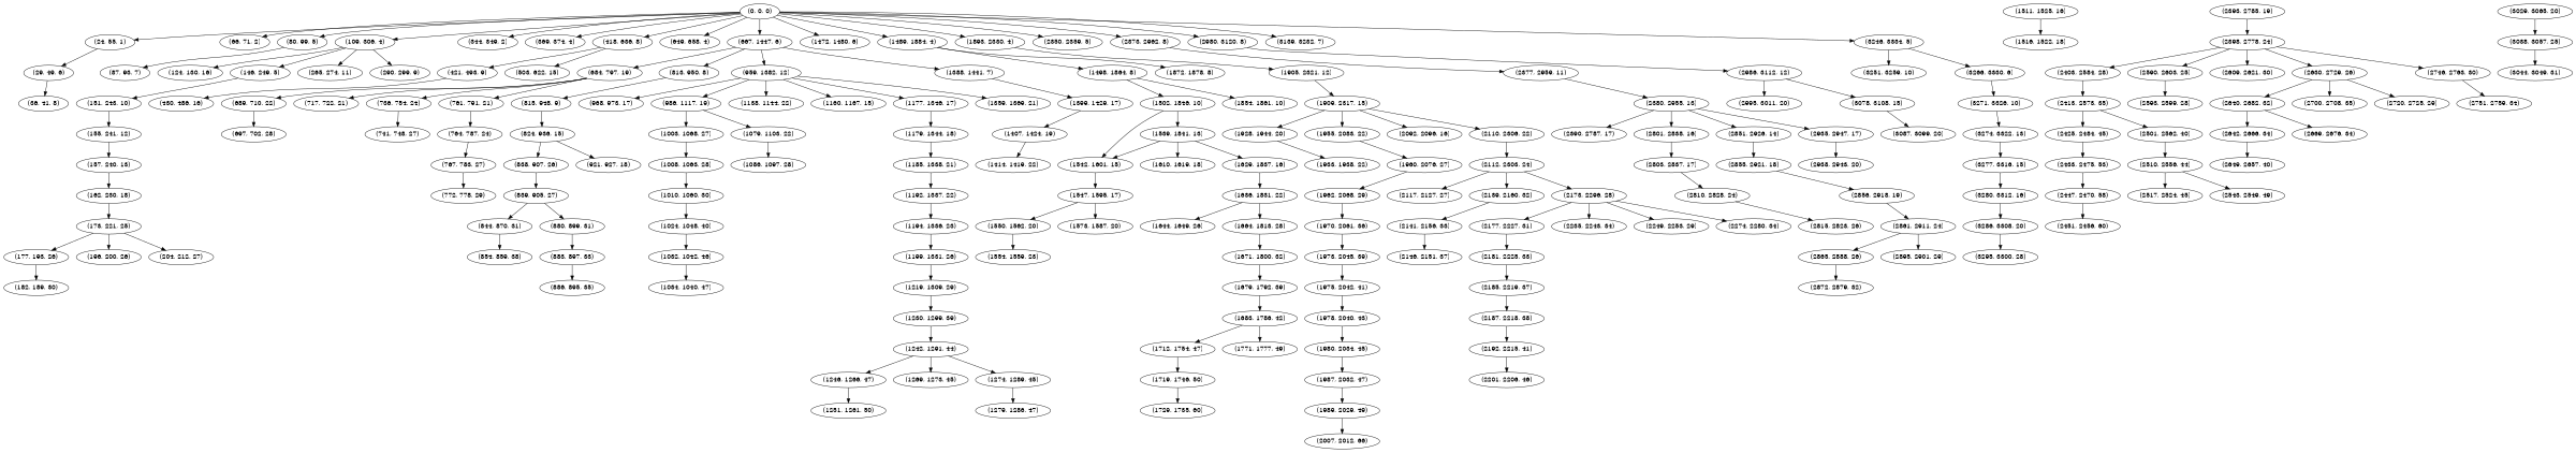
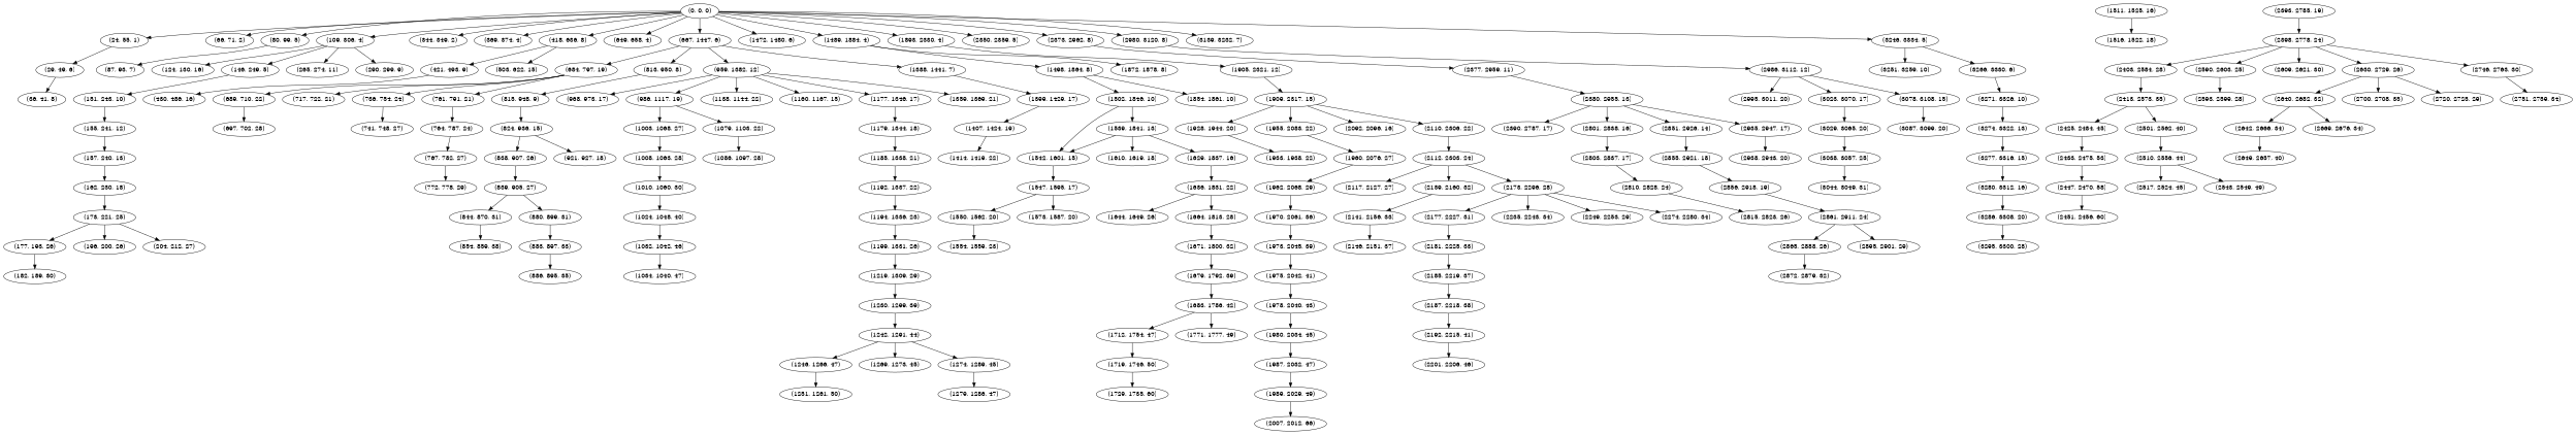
  digraph {
    "(0, 0, 0)"
    "(24, 55, 1)"
    "(66, 71, 2)"
    "(80, 99, 5)"
    "(109, 306, 4)"
    "(344, 349, 2)"
    "(369, 374, 4)"
    "(418, 636, 8)"
    "(649, 658, 4)"
    "(667, 1447, 6)"
    "(1472, 1480, 6)"
    "(1489, 1884, 4)"
    "(1893, 2330, 4)"
    "(2350, 2359, 5)"
    "(2373, 2962, 8)"
    "(2980, 3120, 8)"
    "(3139, 3232, 7)"
    "(3246, 3334, 5)"
    "(29, 49, 6)"
    "(87, 93, 7)"
    "(124, 130, 16)"
    "(146, 249, 5)"
    "(265, 274, 11)"
    "(290, 299, 9)"
    "(421, 493, 9)"
    "(503, 622, 15)"
    "(684, 797, 19)"
    "(813, 950, 8)"
    "(959, 1382, 12)"
    "(1388, 1441, 7)"
    "(1498, 1864, 8)"
    "(1872, 1878, 8)"
    "(1905, 2321, 12)"
    "(2377, 2959, 11)"
    "(2986, 3112, 12)"
    "(3251, 3259, 10)"
    "(3266, 3330, 6)"
    "(36, 41, 8)"
    "(151, 243, 10)"
    "(155, 241, 12)"
    "(157, 240, 13)"
    "(162, 230, 18)"
    "(173, 221, 25)"
    "(177, 193, 26)"
    "(196, 200, 26)"
    "(204, 212, 27)"
    "(182, 189, 30)"
    "(430, 486, 16)"
    "(689, 710, 22)"
    "(717, 722, 21)"
    "(736, 754, 24)"
    "(761, 791, 21)"
    "(815, 948, 9)"
    "(968, 973, 17)"
    "(986, 1117, 19)"
    "(1138, 1144, 22)"
    "(1160, 1167, 15)"
    "(1177, 1346, 17)"
    "(1359, 1369, 21)"
    "(1399, 1429, 17)"
    "(697, 702, 28)"
    "(741, 748, 27)"
    "(764, 787, 24)"
-   "(767, 783, 27)"
+   "(767, 783, 27)" [label="(767, 782, 27)"]
    "(772, 778, 29)"
    "(824, 936, 15)"
    "(838, 907, 26)"
    "(921, 927, 18)"
    "(839, 905, 27)"
    "(844, 870, 31)"
    "(880, 899, 31)"
    "(854, 859, 38)"
    "(883, 897, 33)"
    "(886, 895, 35)"
    "(1003, 1068, 27)"
    "(1079, 1103, 22)"
    "(1179, 1344, 18)"
    "(1008, 1063, 28)"
    "(1086, 1097, 28)"
    "(1010, 1060, 30)"
    "(1024, 1048, 40)"
    "(1032, 1042, 46)"
    "(1034, 1040, 47)"
    "(1185, 1338, 21)"
    "(1192, 1337, 22)"
    "(1194, 1336, 23)"
    "(1199, 1331, 26)"
    "(1219, 1309, 29)"
    "(1230, 1299, 39)"
    "(1242, 1291, 44)"
    "(1246, 1266, 47)"
    "(1269, 1273, 45)"
    "(1274, 1289, 45)"
    "(1251, 1261, 50)"
    "(1279, 1286, 47)"
    "(1407, 1424, 19)"
    "(1414, 1419, 22)"
    "(1502, 1846, 10)"
    "(1854, 1861, 10)"
    "(1539, 1841, 13)"
    "(1542, 1601, 15)"
    "(1511, 1525, 16)"
    "(1516, 1522, 18)"
    "(1610, 1619, 18)"
    "(1629, 1837, 16)"
    "(1547, 1595, 17)"
    "(1636, 1831, 22)"
    "(1550, 1562, 20)"
    "(1573, 1587, 20)"
    "(1554, 1559, 23)"
    "(1644, 1649, 26)"
    "(1664, 1813, 28)"
    "(1671, 1800, 32)"
    "(1679, 1792, 39)"
    "(1683, 1786, 42)"
    "(1712, 1754, 47)"
    "(1771, 1777, 49)"
    "(1719, 1746, 50)"
    "(1729, 1735, 60)"
    "(1909, 2317, 15)"
    "(1928, 1944, 20)"
    "(1955, 2083, 22)"
    "(2092, 2096, 16)"
    "(2110, 2306, 22)"
    "(1933, 1938, 22)"
    "(1960, 2076, 27)"
    "(2112, 2303, 24)"
    "(1962, 2068, 29)"
    "(1970, 2061, 36)"
    "(1973, 2045, 39)"
    "(1975, 2042, 41)"
    "(1978, 2040, 43)"
    "(1980, 2034, 45)"
    "(1987, 2032, 47)"
    "(1989, 2029, 49)"
    "(2007, 2012, 66)"
    "(2117, 2127, 27)"
    "(2139, 2160, 32)"
    "(2173, 2296, 28)"
    "(2141, 2156, 33)"
    "(2177, 2227, 31)"
    "(2235, 2243, 34)"
    "(2249, 2253, 29)"
    "(2274, 2280, 34)"
    "(2146, 2151, 37)"
    "(2181, 2225, 33)"
    "(2185, 2219, 37)"
    "(2187, 2218, 38)"
    "(2192, 2215, 41)"
    "(2201, 2206, 46)"
    "(2380, 2955, 13)"
    "(2390, 2787, 17)"
    "(2801, 2838, 16)"
    "(2851, 2926, 14)"
    "(2935, 2947, 17)"
    "(2803, 2837, 17)"
    "(2855, 2921, 18)"
    "(2938, 2943, 20)"
    "(2393, 2785, 19)"
    "(2398, 2778, 24)"
    "(2403, 2584, 28)"
    "(2590, 2603, 25)"
    "(2609, 2621, 30)"
    "(2630, 2729, 26)"
    "(2746, 2763, 30)"
    "(2413, 2573, 35)"
    "(2593, 2599, 28)"
    "(2640, 2682, 32)"
    "(2700, 2708, 35)"
    "(2720, 2725, 29)"
    "(2751, 2759, 34)"
    "(2425, 2484, 45)"
    "(2501, 2562, 40)"
    "(2433, 2475, 53)"
    "(2510, 2556, 44)"
    "(2447, 2470, 58)"
    "(2451, 2456, 60)"
    "(2517, 2524, 45)"
    "(2543, 2549, 49)"
    "(2642, 2666, 34)"
    "(2669, 2676, 34)"
    "(2649, 2657, 40)"
    "(2810, 2828, 24)"
    "(2815, 2823, 26)"
    "(2856, 2918, 19)"
    "(2861, 2911, 24)"
    "(2865, 2888, 26)"
    "(2895, 2901, 29)"
    "(2872, 2879, 32)"
    "(2995, 3011, 20)"
+   "(3023, 3070, 17)"
    "(3078, 3108, 15)"
    "(3029, 3065, 20)"
    "(3087, 3099, 20)"
    "(3038, 3057, 25)"
    "(3044, 3049, 31)"
    "(3271, 3326, 10)"
    "(3274, 3322, 13)"
    "(3277, 3316, 15)"
    "(3280, 3312, 16)"
    "(3286, 3308, 20)"
    "(3295, 3300, 28)"
    "(0, 0, 0)" -> "(24, 55, 1)"
    "(0, 0, 0)" -> "(66, 71, 2)"
    "(0, 0, 0)" -> "(80, 99, 5)"
    "(0, 0, 0)" -> "(109, 306, 4)"
    "(0, 0, 0)" -> "(344, 349, 2)"
    "(0, 0, 0)" -> "(369, 374, 4)"
    "(0, 0, 0)" -> "(418, 636, 8)"
    "(0, 0, 0)" -> "(649, 658, 4)"
    "(0, 0, 0)" -> "(667, 1447, 6)"
    "(0, 0, 0)" -> "(1472, 1480, 6)"
    "(0, 0, 0)" -> "(1489, 1884, 4)"
    "(0, 0, 0)" -> "(1893, 2330, 4)"
    "(0, 0, 0)" -> "(2350, 2359, 5)"
    "(0, 0, 0)" -> "(2373, 2962, 8)"
    "(0, 0, 0)" -> "(2980, 3120, 8)"
    "(0, 0, 0)" -> "(3139, 3232, 7)"
    "(0, 0, 0)" -> "(3246, 3334, 5)"
    "(24, 55, 1)" -> "(29, 49, 6)"
    "(80, 99, 5)" -> "(87, 93, 7)"
    "(109, 306, 4)" -> "(124, 130, 16)"
    "(109, 306, 4)" -> "(146, 249, 5)"
    "(109, 306, 4)" -> "(265, 274, 11)"
    "(109, 306, 4)" -> "(290, 299, 9)"
    "(418, 636, 8)" -> "(421, 493, 9)"
    "(418, 636, 8)" -> "(503, 622, 15)"
    "(667, 1447, 6)" -> "(684, 797, 19)"
    "(667, 1447, 6)" -> "(813, 950, 8)"
    "(667, 1447, 6)" -> "(959, 1382, 12)"
    "(667, 1447, 6)" -> "(1388, 1441, 7)"
    "(1489, 1884, 4)" -> "(1498, 1864, 8)"
    "(1489, 1884, 4)" -> "(1872, 1878, 8)"
    "(1893, 2330, 4)" -> "(1905, 2321, 12)"
    "(2373, 2962, 8)" -> "(2377, 2959, 11)"
    "(2980, 3120, 8)" -> "(2986, 3112, 12)"
    "(3246, 3334, 5)" -> "(3251, 3259, 10)"
    "(3246, 3334, 5)" -> "(3266, 3330, 6)"
    "(29, 49, 6)" -> "(36, 41, 8)"
    "(146, 249, 5)" -> "(151, 243, 10)"
    "(421, 493, 9)" -> "(430, 486, 16)"
    "(684, 797, 19)" -> "(689, 710, 22)"
    "(684, 797, 19)" -> "(717, 722, 21)"
    "(684, 797, 19)" -> "(736, 754, 24)"
    "(684, 797, 19)" -> "(761, 791, 21)"
    "(813, 950, 8)" -> "(815, 948, 9)"
    "(959, 1382, 12)" -> "(968, 973, 17)"
    "(959, 1382, 12)" -> "(986, 1117, 19)"
    "(959, 1382, 12)" -> "(1138, 1144, 22)"
    "(959, 1382, 12)" -> "(1160, 1167, 15)"
    "(959, 1382, 12)" -> "(1177, 1346, 17)"
    "(959, 1382, 12)" -> "(1359, 1369, 21)"
    "(1388, 1441, 7)" -> "(1399, 1429, 17)"
    "(1498, 1864, 8)" -> "(1502, 1846, 10)"
    "(1498, 1864, 8)" -> "(1854, 1861, 10)"
    "(1905, 2321, 12)" -> "(1909, 2317, 15)"
    "(2377, 2959, 11)" -> "(2380, 2955, 13)"
    "(2986, 3112, 12)" -> "(2995, 3011, 20)"
+   "(2986, 3112, 12)" -> "(3023, 3070, 17)"
    "(2986, 3112, 12)" -> "(3078, 3108, 15)"
    "(3266, 3330, 6)" -> "(3271, 3326, 10)"
    "(151, 243, 10)" -> "(155, 241, 12)"
    "(155, 241, 12)" -> "(157, 240, 13)"
    "(157, 240, 13)" -> "(162, 230, 18)"
    "(162, 230, 18)" -> "(173, 221, 25)"
    "(173, 221, 25)" -> "(177, 193, 26)"
    "(173, 221, 25)" -> "(196, 200, 26)"
    "(173, 221, 25)" -> "(204, 212, 27)"
    "(177, 193, 26)" -> "(182, 189, 30)"
    "(689, 710, 22)" -> "(697, 702, 28)"
    "(736, 754, 24)" -> "(741, 748, 27)"
    "(761, 791, 21)" -> "(764, 787, 24)"
    "(815, 948, 9)" -> "(824, 936, 15)"
    "(986, 1117, 19)" -> "(1003, 1068, 27)"
    "(986, 1117, 19)" -> "(1079, 1103, 22)"
    "(1177, 1346, 17)" -> "(1179, 1344, 18)"
    "(1399, 1429, 17)" -> "(1407, 1424, 19)"
    "(764, 787, 24)" -> "(767, 783, 27)"
    "(767, 783, 27)" -> "(772, 778, 29)"
    "(824, 936, 15)" -> "(838, 907, 26)"
    "(824, 936, 15)" -> "(921, 927, 18)"
    "(838, 907, 26)" -> "(839, 905, 27)"
    "(839, 905, 27)" -> "(844, 870, 31)"
    "(839, 905, 27)" -> "(880, 899, 31)"
    "(844, 870, 31)" -> "(854, 859, 38)"
    "(880, 899, 31)" -> "(883, 897, 33)"
    "(883, 897, 33)" -> "(886, 895, 35)"
    "(1003, 1068, 27)" -> "(1008, 1063, 28)"
    "(1079, 1103, 22)" -> "(1086, 1097, 28)"
    "(1179, 1344, 18)" -> "(1185, 1338, 21)"
    "(1008, 1063, 28)" -> "(1010, 1060, 30)"
    "(1010, 1060, 30)" -> "(1024, 1048, 40)"
    "(1024, 1048, 40)" -> "(1032, 1042, 46)"
    "(1032, 1042, 46)" -> "(1034, 1040, 47)"
    "(1185, 1338, 21)" -> "(1192, 1337, 22)"
    "(1192, 1337, 22)" -> "(1194, 1336, 23)"
    "(1194, 1336, 23)" -> "(1199, 1331, 26)"
    "(1199, 1331, 26)" -> "(1219, 1309, 29)"
    "(1219, 1309, 29)" -> "(1230, 1299, 39)"
    "(1230, 1299, 39)" -> "(1242, 1291, 44)"
    "(1242, 1291, 44)" -> "(1246, 1266, 47)"
    "(1242, 1291, 44)" -> "(1269, 1273, 45)"
    "(1242, 1291, 44)" -> "(1274, 1289, 45)"
    "(1246, 1266, 47)" -> "(1251, 1261, 50)"
    "(1274, 1289, 45)" -> "(1279, 1286, 47)"
    "(1407, 1424, 19)" -> "(1414, 1419, 22)"
    "(1502, 1846, 10)" -> "(1539, 1841, 13)"
    "(1502, 1846, 10)" -> "(1542, 1601, 15)"
    "(1539, 1841, 13)" -> "(1542, 1601, 15)"
    "(1539, 1841, 13)" -> "(1610, 1619, 18)"
    "(1539, 1841, 13)" -> "(1629, 1837, 16)"
    "(1542, 1601, 15)" -> "(1547, 1595, 17)"
    "(1511, 1525, 16)" -> "(1516, 1522, 18)"
    "(1629, 1837, 16)" -> "(1636, 1831, 22)"
    "(1547, 1595, 17)" -> "(1550, 1562, 20)"
    "(1547, 1595, 17)" -> "(1573, 1587, 20)"
    "(1636, 1831, 22)" -> "(1644, 1649, 26)"
    "(1636, 1831, 22)" -> "(1664, 1813, 28)"
    "(1550, 1562, 20)" -> "(1554, 1559, 23)"
    "(1664, 1813, 28)" -> "(1671, 1800, 32)"
    "(1671, 1800, 32)" -> "(1679, 1792, 39)"
    "(1679, 1792, 39)" -> "(1683, 1786, 42)"
    "(1683, 1786, 42)" -> "(1712, 1754, 47)"
    "(1683, 1786, 42)" -> "(1771, 1777, 49)"
    "(1712, 1754, 47)" -> "(1719, 1746, 50)"
    "(1719, 1746, 50)" -> "(1729, 1735, 60)"
    "(1909, 2317, 15)" -> "(1928, 1944, 20)"
    "(1909, 2317, 15)" -> "(1955, 2083, 22)"
    "(1909, 2317, 15)" -> "(2092, 2096, 16)"
    "(1909, 2317, 15)" -> "(2110, 2306, 22)"
    "(1928, 1944, 20)" -> "(1933, 1938, 22)"
    "(1955, 2083, 22)" -> "(1960, 2076, 27)"
    "(2110, 2306, 22)" -> "(2112, 2303, 24)"
    "(1960, 2076, 27)" -> "(1962, 2068, 29)"
    "(2112, 2303, 24)" -> "(2117, 2127, 27)"
    "(2112, 2303, 24)" -> "(2139, 2160, 32)"
    "(2112, 2303, 24)" -> "(2173, 2296, 28)"
    "(1962, 2068, 29)" -> "(1970, 2061, 36)"
    "(1970, 2061, 36)" -> "(1973, 2045, 39)"
    "(1973, 2045, 39)" -> "(1975, 2042, 41)"
    "(1975, 2042, 41)" -> "(1978, 2040, 43)"
    "(1978, 2040, 43)" -> "(1980, 2034, 45)"
    "(1980, 2034, 45)" -> "(1987, 2032, 47)"
    "(1987, 2032, 47)" -> "(1989, 2029, 49)"
    "(1989, 2029, 49)" -> "(2007, 2012, 66)"
    "(2139, 2160, 32)" -> "(2141, 2156, 33)"
    "(2173, 2296, 28)" -> "(2177, 2227, 31)"
    "(2173, 2296, 28)" -> "(2235, 2243, 34)"
    "(2173, 2296, 28)" -> "(2249, 2253, 29)"
    "(2173, 2296, 28)" -> "(2274, 2280, 34)"
    "(2141, 2156, 33)" -> "(2146, 2151, 37)"
    "(2177, 2227, 31)" -> "(2181, 2225, 33)"
    "(2181, 2225, 33)" -> "(2185, 2219, 37)"
    "(2185, 2219, 37)" -> "(2187, 2218, 38)"
    "(2187, 2218, 38)" -> "(2192, 2215, 41)"
    "(2192, 2215, 41)" -> "(2201, 2206, 46)"
    "(2380, 2955, 13)" -> "(2390, 2787, 17)"
    "(2380, 2955, 13)" -> "(2801, 2838, 16)"
    "(2380, 2955, 13)" -> "(2851, 2926, 14)"
    "(2380, 2955, 13)" -> "(2935, 2947, 17)"
    "(2801, 2838, 16)" -> "(2803, 2837, 17)"
    "(2851, 2926, 14)" -> "(2855, 2921, 18)"
    "(2935, 2947, 17)" -> "(2938, 2943, 20)"
    "(2803, 2837, 17)" -> "(2810, 2828, 24)"
    "(2855, 2921, 18)" -> "(2856, 2918, 19)"
    "(2393, 2785, 19)" -> "(2398, 2778, 24)"
    "(2398, 2778, 24)" -> "(2403, 2584, 28)"
    "(2398, 2778, 24)" -> "(2590, 2603, 25)"
    "(2398, 2778, 24)" -> "(2609, 2621, 30)"
    "(2398, 2778, 24)" -> "(2630, 2729, 26)"
    "(2398, 2778, 24)" -> "(2746, 2763, 30)"
    "(2403, 2584, 28)" -> "(2413, 2573, 35)"
    "(2590, 2603, 25)" -> "(2593, 2599, 28)"
    "(2630, 2729, 26)" -> "(2640, 2682, 32)"
    "(2630, 2729, 26)" -> "(2700, 2708, 35)"
    "(2630, 2729, 26)" -> "(2720, 2725, 29)"
    "(2746, 2763, 30)" -> "(2751, 2759, 34)"
    "(2413, 2573, 35)" -> "(2425, 2484, 45)"
    "(2413, 2573, 35)" -> "(2501, 2562, 40)"
    "(2640, 2682, 32)" -> "(2642, 2666, 34)"
    "(2640, 2682, 32)" -> "(2669, 2676, 34)"
    "(2425, 2484, 45)" -> "(2433, 2475, 53)"
    "(2501, 2562, 40)" -> "(2510, 2556, 44)"
    "(2433, 2475, 53)" -> "(2447, 2470, 58)"
    "(2510, 2556, 44)" -> "(2517, 2524, 45)"
    "(2510, 2556, 44)" -> "(2543, 2549, 49)"
    "(2447, 2470, 58)" -> "(2451, 2456, 60)"
    "(2642, 2666, 34)" -> "(2649, 2657, 40)"
    "(2810, 2828, 24)" -> "(2815, 2823, 26)"
    "(2856, 2918, 19)" -> "(2861, 2911, 24)"
    "(2861, 2911, 24)" -> "(2865, 2888, 26)"
    "(2861, 2911, 24)" -> "(2895, 2901, 29)"
    "(2865, 2888, 26)" -> "(2872, 2879, 32)"
+   "(3023, 3070, 17)" -> "(3029, 3065, 20)"
    "(3078, 3108, 15)" -> "(3087, 3099, 20)"
    "(3029, 3065, 20)" -> "(3038, 3057, 25)"
    "(3038, 3057, 25)" -> "(3044, 3049, 31)"
    "(3271, 3326, 10)" -> "(3274, 3322, 13)"
    "(3274, 3322, 13)" -> "(3277, 3316, 15)"
    "(3277, 3316, 15)" -> "(3280, 3312, 16)"
    "(3280, 3312, 16)" -> "(3286, 3308, 20)"
    "(3286, 3308, 20)" -> "(3295, 3300, 28)"
  }
